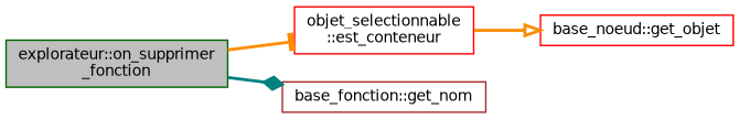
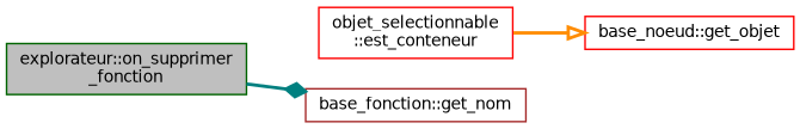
  digraph {
    rankdir=LR
    node [color=red fillcolor=white fontname=Helvetica fontsize=10 shape=record style=filled]
    edge [color=darkorange fontname=Helvetica fontsize=10 labelfontname=Helvetica labelfontsize=10 style=bold]
    n1 [color=darkgreen fillcolor=grey75 fontcolor=black height=0.2 label="explorateur::on_supprimer\l_fonction" width=0.4]
    n2 [height=0.2 label="objet_selectionnable\l::est_conteneur" width=0.4]
    n3 [color=brown height=0.2 label="base_fonction::get_nom" width=0.4]
    n4 [height=0.2 label="base_noeud::get_objet" width=0.4]
-   n1 -> n2 [arrowhead=tee]
    n1 -> n3 [arrowhead=diamond color=teal]
    n2 -> n4 [arrowhead=onormal]
  }
